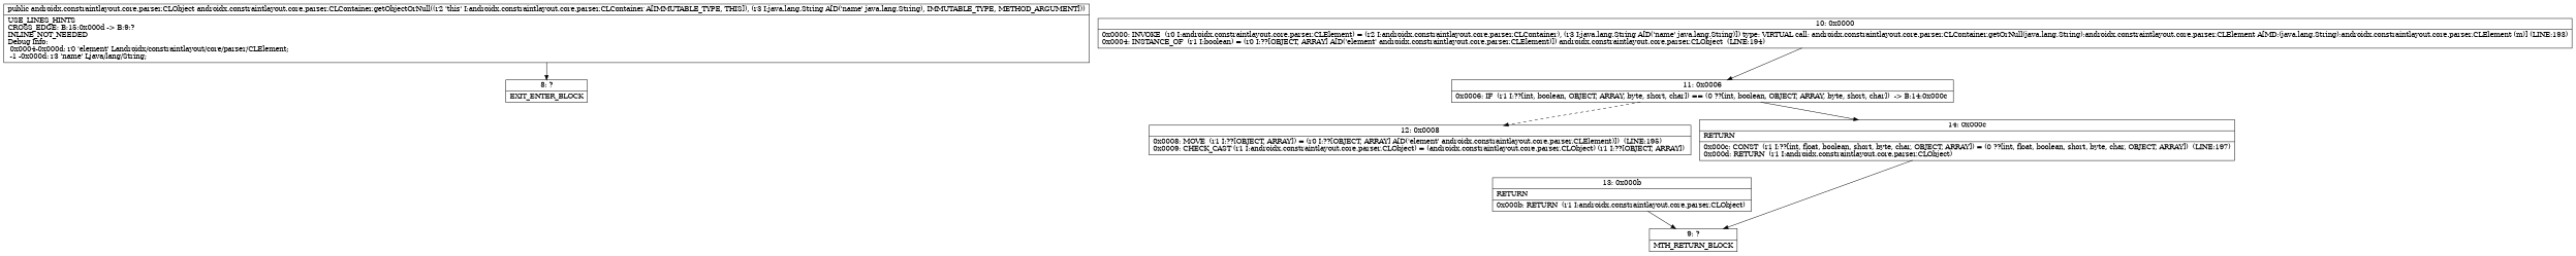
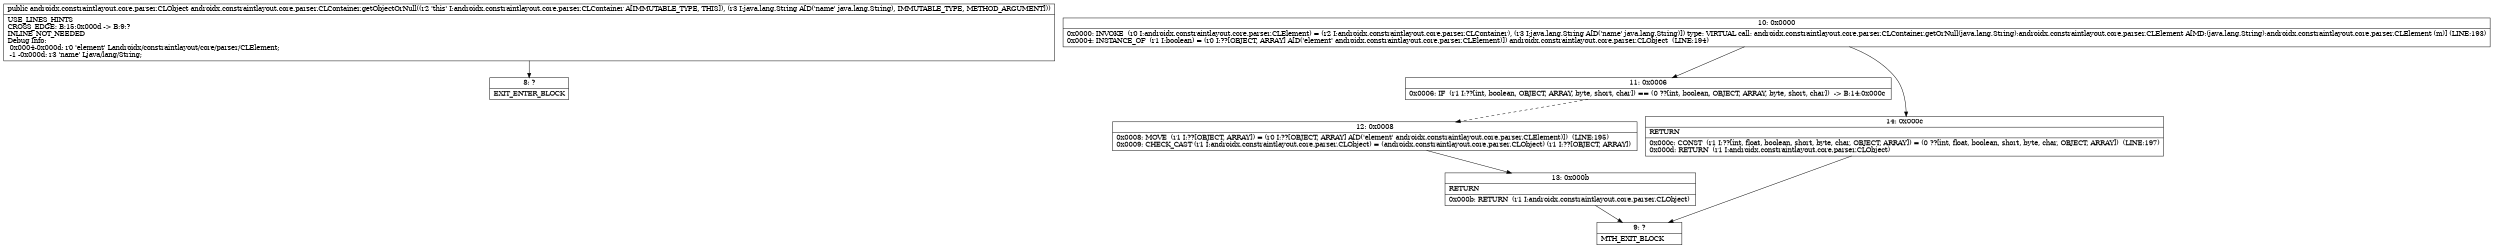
  digraph {
    node [shape=record]
    n1 [label="{8\:\ ?|EXIT_ENTER_BLOCK\l}"]
    n2 [label="{10\:\ 0x0000|0x0000: INVOKE  (r0 I:androidx.constraintlayout.core.parser.CLElement) = (r2 I:androidx.constraintlayout.core.parser.CLContainer), (r3 I:java.lang.String A[D('name' java.lang.String)]) type: VIRTUAL call: androidx.constraintlayout.core.parser.CLContainer.getOrNull(java.lang.String):androidx.constraintlayout.core.parser.CLElement A[MD:(java.lang.String):androidx.constraintlayout.core.parser.CLElement (m)] (LINE:193)\l0x0004: INSTANCE_OF  (r1 I:boolean) = (r0 I:??[OBJECT, ARRAY] A[D('element' androidx.constraintlayout.core.parser.CLElement)]) androidx.constraintlayout.core.parser.CLObject  (LINE:194)\l}"]
    n3 [label="{11\:\ 0x0006|0x0006: IF  (r1 I:??[int, boolean, OBJECT, ARRAY, byte, short, char]) == (0 ??[int, boolean, OBJECT, ARRAY, byte, short, char])  \-\> B:14:0x000c \l}"]
    n4 [label="{12\:\ 0x0008|0x0008: MOVE  (r1 I:??[OBJECT, ARRAY]) = (r0 I:??[OBJECT, ARRAY] A[D('element' androidx.constraintlayout.core.parser.CLElement)])  (LINE:195)\l0x0009: CHECK_CAST (r1 I:androidx.constraintlayout.core.parser.CLObject) = (androidx.constraintlayout.core.parser.CLObject) (r1 I:??[OBJECT, ARRAY]) \l}"]
    n5 [label="{14\:\ 0x000c|RETURN\l|0x000c: CONST  (r1 I:??[int, float, boolean, short, byte, char, OBJECT, ARRAY]) = (0 ??[int, float, boolean, short, byte, char, OBJECT, ARRAY])  (LINE:197)\l0x000d: RETURN  (r1 I:androidx.constraintlayout.core.parser.CLObject) \l}"]
    n6 [label="{13\:\ 0x000b|RETURN\l|0x000b: RETURN  (r1 I:androidx.constraintlayout.core.parser.CLObject) \l}"]
-   n7 [label="{9\:\ ?|MTH_RETURN_BLOCK\l}"]
+   n7 [label="{9\:\ ?|MTH_EXIT_BLOCK\l}"]
    n8 [label="{public androidx.constraintlayout.core.parser.CLObject androidx.constraintlayout.core.parser.CLContainer.getObjectOrNull((r2 'this' I:androidx.constraintlayout.core.parser.CLContainer A[IMMUTABLE_TYPE, THIS]), (r3 I:java.lang.String A[D('name' java.lang.String), IMMUTABLE_TYPE, METHOD_ARGUMENT]))  | USE_LINES_HINTS\lCROSS_EDGE: B:15:0x000d \-\> B:9:?\lINLINE_NOT_NEEDED\lDebug Info:\l  0x0004\-0x000d: r0 'element' Landroidx\/constraintlayout\/core\/parser\/CLElement;\l  \-1 \-0x000d: r3 'name' Ljava\/lang\/String;\l}"]
    n2 -> n3
    n3 -> n4 [style=dashed]
-   n3 -> n5
+   n2 -> n5
+   n4 -> n6
    n5 -> n7
    n6 -> n7
    n8 -> n1
  }
